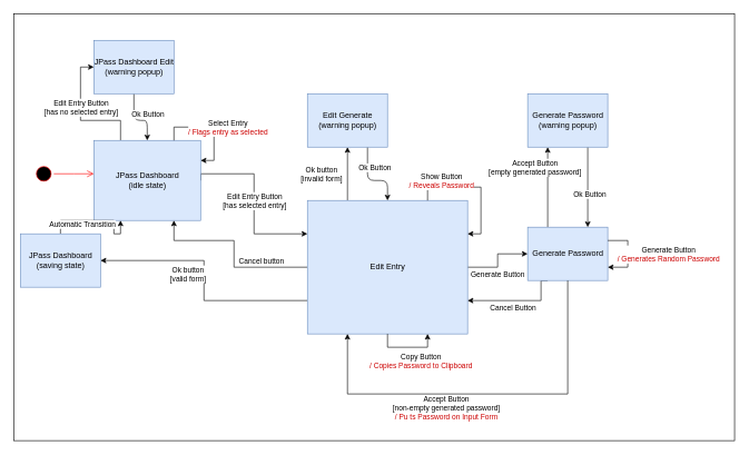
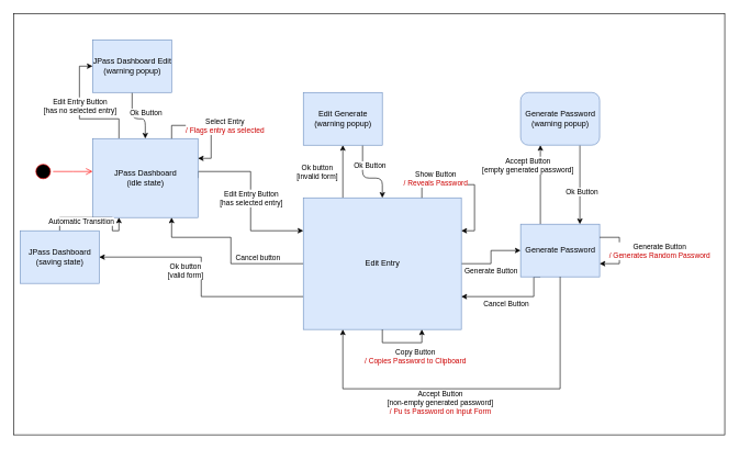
  <mxCell id="0" />
  <mxCell id="1" parent="0" />
  <mxCell id="2" value="" style="rounded=0;whiteSpace=wrap;html=1;" parent="1" vertex="1"><mxGeometry x="20" y="20" width="1080" height="640" as="geometry" /></mxCell>
  <mxCell id="3" style="edgeStyle=orthogonalEdgeStyle;rounded=0;orthogonalLoop=1;jettySize=auto;html=1;exitX=1;exitY=0.5;exitDx=0;exitDy=0;entryX=0;entryY=0.25;entryDx=0;entryDy=0;" parent="1" source="7" target="15" edge="1"><mxGeometry relative="1" as="geometry"><Array as="points"><mxPoint x="300" y="260" /><mxPoint x="380" y="260" /><mxPoint x="380" y="350" /></Array></mxGeometry></mxCell>
  <mxCell id="4" value="Edit Entry Button&lt;br&gt;[has selected entry]" style="edgeLabel;html=1;align=center;verticalAlign=middle;resizable=0;points=[];" parent="3" vertex="1" connectable="0"><mxGeometry x="-0.23" y="-3" relative="1" as="geometry"><mxPoint x="3" y="30" as="offset" /></mxGeometry></mxCell>
  <mxCell id="5" style="edgeStyle=orthogonalEdgeStyle;rounded=0;orthogonalLoop=1;jettySize=auto;html=1;exitX=0.25;exitY=0;exitDx=0;exitDy=0;entryX=0;entryY=0.5;entryDx=0;entryDy=0;fontColor=#CC0000;" parent="1" source="7" target="44" edge="1"><mxGeometry relative="1" as="geometry"><Array as="points"><mxPoint x="180" y="180" /><mxPoint x="120" y="180" /><mxPoint x="120" y="100" /></Array></mxGeometry></mxCell>
  <mxCell id="6" value="&lt;span style=&quot;color: rgb(0, 0, 0);&quot;&gt;Edit Entry Button&lt;/span&gt;&lt;br style=&quot;color: rgb(0, 0, 0);&quot;&gt;&lt;span style=&quot;color: rgb(0, 0, 0);&quot;&gt;[has no selected entry]&lt;/span&gt;" style="edgeLabel;html=1;align=center;verticalAlign=middle;resizable=0;points=[];fontColor=#CC0000;" parent="5" vertex="1" connectable="0"><mxGeometry x="0.168" y="1" relative="1" as="geometry"><mxPoint x="1" y="1" as="offset" /></mxGeometry></mxCell>
  <mxCell id="7" value="JPass Dashboard&lt;br&gt;(idle state)" style="html=1;fillColor=#dae8fc;strokeColor=#6c8ebf;" parent="1" vertex="1"><mxGeometry x="140" y="210" width="160" height="120" as="geometry" /></mxCell>
  <mxCell id="8" style="edgeStyle=orthogonalEdgeStyle;rounded=0;orthogonalLoop=1;jettySize=auto;html=1;exitX=0;exitY=0.75;exitDx=0;exitDy=0;entryX=1;entryY=0.5;entryDx=0;entryDy=0;" parent="1" source="15" target="24" edge="1"><mxGeometry relative="1" as="geometry" /></mxCell>
  <mxCell id="9" value="Ok button&lt;br&gt;[valid form]" style="edgeLabel;html=1;align=center;verticalAlign=middle;resizable=0;points=[];" parent="8" vertex="1" connectable="0"><mxGeometry x="0.477" y="2" relative="1" as="geometry"><mxPoint x="33" y="18" as="offset" /></mxGeometry></mxCell>
  <mxCell id="10" style="edgeStyle=orthogonalEdgeStyle;rounded=0;orthogonalLoop=1;jettySize=auto;html=1;exitX=0.25;exitY=0;exitDx=0;exitDy=0;entryX=0.5;entryY=1;entryDx=0;entryDy=0;" parent="1" source="15" target="30" edge="1"><mxGeometry relative="1" as="geometry" /></mxCell>
  <mxCell id="11" style="edgeStyle=orthogonalEdgeStyle;rounded=0;orthogonalLoop=1;jettySize=auto;html=1;entryX=0;entryY=0.5;entryDx=0;entryDy=0;" parent="1" source="15" target="20" edge="1"><mxGeometry relative="1" as="geometry"><mxPoint x="790" y="340" as="targetPoint" /></mxGeometry></mxCell>
  <mxCell id="12" value="Generate Button" style="edgeLabel;html=1;align=center;verticalAlign=middle;resizable=0;points=[];" parent="11" vertex="1" connectable="0"><mxGeometry x="-0.223" y="-1" relative="1" as="geometry"><mxPoint x="1" y="9" as="offset" /></mxGeometry></mxCell>
  <mxCell id="13" style="edgeStyle=orthogonalEdgeStyle;rounded=0;orthogonalLoop=1;jettySize=auto;html=1;exitX=0;exitY=0.5;exitDx=0;exitDy=0;entryX=0.75;entryY=1;entryDx=0;entryDy=0;" parent="1" source="15" target="7" edge="1"><mxGeometry relative="1" as="geometry"><Array as="points"><mxPoint x="350" y="400" /><mxPoint x="350" y="360" /><mxPoint x="260" y="360" /></Array></mxGeometry></mxCell>
  <mxCell id="14" value="Cancel button" style="edgeLabel;html=1;align=center;verticalAlign=middle;resizable=0;points=[];" parent="13" vertex="1" connectable="0"><mxGeometry x="-0.017" relative="1" as="geometry"><mxPoint x="40" y="13" as="offset" /></mxGeometry></mxCell>
  <mxCell id="15" value="Edit Entry" style="html=1;fillColor=#dae8fc;strokeColor=#6c8ebf;" parent="1" vertex="1"><mxGeometry x="460" y="300" width="240" height="200" as="geometry" /></mxCell>
  <mxCell id="16" style="edgeStyle=orthogonalEdgeStyle;rounded=0;orthogonalLoop=1;jettySize=auto;html=1;exitX=0.25;exitY=0;exitDx=0;exitDy=0;entryX=0.25;entryY=1;entryDx=0;entryDy=0;" parent="1" source="20" target="27" edge="1"><mxGeometry relative="1" as="geometry" /></mxCell>
  <mxCell id="17" value="Accept Button&lt;br&gt;[empty generated password]" style="edgeLabel;html=1;align=center;verticalAlign=middle;resizable=0;points=[];" parent="16" vertex="1" connectable="0"><mxGeometry x="0.229" relative="1" as="geometry"><mxPoint x="-20" y="-16" as="offset" /></mxGeometry></mxCell>
  <mxCell id="18" style="edgeStyle=orthogonalEdgeStyle;rounded=0;orthogonalLoop=1;jettySize=auto;html=1;exitX=0.25;exitY=1;exitDx=0;exitDy=0;entryX=1;entryY=0.75;entryDx=0;entryDy=0;" parent="1" source="20" target="15" edge="1"><mxGeometry relative="1" as="geometry"><Array as="points"><mxPoint x="810" y="450" /></Array></mxGeometry></mxCell>
  <mxCell id="19" value="Cancel Button" style="edgeLabel;html=1;align=center;verticalAlign=middle;resizable=0;points=[];" parent="18" vertex="1" connectable="0"><mxGeometry x="0.258" y="3" relative="1" as="geometry"><mxPoint x="11" y="7" as="offset" /></mxGeometry></mxCell>
  <mxCell id="20" value="Generate Password" style="html=1;fillColor=#dae8fc;strokeColor=#6c8ebf;" parent="1" vertex="1"><mxGeometry x="790" y="340" width="120" height="80" as="geometry" /></mxCell>
  <mxCell id="21" style="edgeStyle=orthogonalEdgeStyle;rounded=0;orthogonalLoop=1;jettySize=auto;html=1;exitX=0.5;exitY=0;exitDx=0;exitDy=0;entryX=0.25;entryY=1;entryDx=0;entryDy=0;" parent="1" source="24" target="7" edge="1"><mxGeometry relative="1" as="geometry" /></mxCell>
  <mxCell id="22" value="&lt;span style=&quot;color: rgba(0, 0, 0, 0); font-family: monospace; font-size: 0px; text-align: start; background-color: rgb(248, 249, 250);&quot;&gt;%3CmxGraphModel%3E%3Croot%3E%3CmxCell%20id%3D%220%22%2F%3E%3CmxCell%20id%3D%221%22%20parent%3D%220%22%2F%3E%3CmxCell%20id%3D%222%22%20value%3D%22Automatic%20transition%22%20style%3D%22edgeLabel%3Bhtml%3D1%3Balign%3Dcenter%3BverticalAlign%3Dmiddle%3Bresizable%3D0%3Bpoints%3D%5B%5D%3B%22%20vertex%3D%221%22%20connectable%3D%220%22%20parent%3D%221%22%3E%3CmxGeometry%20x%3D%22550.241%22%20y%3D%22630.0%22%20as%3D%22geometry%22%2F%3E%3C%2FmxCell%3E%3C%2Froot%3E%3C%2FmxGraphModel%3Auto&lt;/span&gt;" style="edgeLabel;html=1;align=center;verticalAlign=middle;resizable=0;points=[];" parent="21" vertex="1" connectable="0"><mxGeometry x="-0.167" y="-2" relative="1" as="geometry"><mxPoint as="offset" /></mxGeometry></mxCell>
  <mxCell id="23" value="Automatic Transition" style="edgeLabel;html=1;align=center;verticalAlign=middle;resizable=0;points=[];" parent="21" vertex="1" connectable="0"><mxGeometry x="-0.219" relative="1" as="geometry"><mxPoint x="-7" y="5" as="offset" /></mxGeometry></mxCell>
  <mxCell id="24" value="JPass Dashboard&lt;br&gt;(saving state)" style="html=1;fillColor=#dae8fc;strokeColor=#6c8ebf;" parent="1" vertex="1"><mxGeometry x="30" y="350" width="120" height="80" as="geometry" /></mxCell>
  <mxCell id="25" style="edgeStyle=none;html=1;exitX=0.75;exitY=1;exitDx=0;exitDy=0;entryX=0.75;entryY=0;entryDx=0;entryDy=0;" parent="1" source="27" target="20" edge="1"><mxGeometry relative="1" as="geometry" /></mxCell>
  <mxCell id="26" value="Ok Button" style="edgeLabel;html=1;align=center;verticalAlign=middle;resizable=0;points=[];" parent="25" vertex="1" connectable="0"><mxGeometry x="-0.108" y="2" relative="1" as="geometry"><mxPoint y="16" as="offset" /></mxGeometry></mxCell>
- <mxCell id="27" value="Generate Password&lt;br&gt;(warning popup)" style="html=1;fillColor=#dae8fc;strokeColor=#6c8ebf;" parent="1" vertex="1"><mxGeometry x="790" y="140" width="120" height="80" as="geometry" /></mxCell>
+ <mxCell id="27" value="Generate Password&lt;br&gt;(warning popup)" style="html=1;fillColor=#dae8fc;strokeColor=#6c8ebf;rounded=1;" parent="1" vertex="1"><mxGeometry x="790" y="140" width="120" height="80" as="geometry" /></mxCell>
  <mxCell id="28" style="edgeStyle=none;html=1;exitX=0.75;exitY=1;exitDx=0;exitDy=0;entryX=0.5;entryY=0;entryDx=0;entryDy=0;" parent="1" source="30" target="15" edge="1"><mxGeometry relative="1" as="geometry"><Array as="points"><mxPoint x="550" y="270" /><mxPoint x="580" y="270" /></Array></mxGeometry></mxCell>
  <mxCell id="29" value="Ok Button" style="edgeLabel;html=1;align=center;verticalAlign=middle;resizable=0;points=[];" parent="28" vertex="1" connectable="0"><mxGeometry x="-0.297" relative="1" as="geometry"><mxPoint x="10" y="-9" as="offset" /></mxGeometry></mxCell>
  <mxCell id="30" value="Edit Generate&lt;br&gt;(warning popup)" style="html=1;fillColor=#dae8fc;strokeColor=#6c8ebf;" parent="1" vertex="1"><mxGeometry x="460" y="140" width="120" height="80" as="geometry" /></mxCell>
  <mxCell id="31" style="edgeStyle=orthogonalEdgeStyle;rounded=0;orthogonalLoop=1;jettySize=auto;html=1;exitX=0.5;exitY=1;exitDx=0;exitDy=0;entryX=0.25;entryY=1;entryDx=0;entryDy=0;" parent="1" source="20" target="15" edge="1"><mxGeometry relative="1" as="geometry"><mxPoint x="799" y="580" as="sourcePoint" /><mxPoint x="500" y="500" as="targetPoint" /><Array as="points"><mxPoint x="850" y="590" /><mxPoint x="520" y="590" /></Array></mxGeometry></mxCell>
  <mxCell id="32" value="Accept Button&lt;br&gt;[non-empty generated password]&lt;br&gt;&lt;font color=&quot;#cc0000&quot;&gt;/ Pu ts Password on Input Form&lt;/font&gt;" style="edgeLabel;html=1;align=center;verticalAlign=middle;resizable=0;points=[];" parent="31" vertex="1" connectable="0"><mxGeometry x="-0.161" relative="1" as="geometry"><mxPoint x="-105" y="20" as="offset" /></mxGeometry></mxCell>
  <mxCell id="33" value="Ok button&lt;br&gt;[invalid form]" style="edgeLabel;html=1;align=center;verticalAlign=middle;resizable=0;points=[];" parent="1" vertex="1" connectable="0"><mxGeometry x="480.002" y="260" as="geometry" /></mxCell>
  <mxCell id="34" style="edgeStyle=orthogonalEdgeStyle;rounded=0;orthogonalLoop=1;jettySize=auto;html=1;exitX=1;exitY=0.25;exitDx=0;exitDy=0;entryX=1;entryY=0.75;entryDx=0;entryDy=0;" parent="1" source="20" target="20" edge="1"><mxGeometry relative="1" as="geometry"><Array as="points"><mxPoint x="940" y="360" /><mxPoint x="940" y="400" /></Array></mxGeometry></mxCell>
  <mxCell id="35" value="Generate Button&lt;br&gt;&lt;font color=&quot;#cc0000&quot;&gt;/ Generates Random Password&lt;/font&gt;" style="edgeLabel;html=1;align=center;verticalAlign=middle;resizable=0;points=[];" parent="34" vertex="1" connectable="0"><mxGeometry x="-0.187" y="-1" relative="1" as="geometry"><mxPoint x="61" y="9" as="offset" /></mxGeometry></mxCell>
  <mxCell id="36" style="edgeStyle=orthogonalEdgeStyle;rounded=0;orthogonalLoop=1;jettySize=auto;html=1;exitX=0.5;exitY=1;exitDx=0;exitDy=0;entryX=0.75;entryY=1;entryDx=0;entryDy=0;" parent="1" source="15" target="15" edge="1"><mxGeometry relative="1" as="geometry" /></mxCell>
  <mxCell id="37" value="Copy Button&lt;br&gt;&lt;font color=&quot;#cc0000&quot;&gt;/ Copies Password to Clipboard&lt;/font&gt;" style="edgeLabel;html=1;align=center;verticalAlign=middle;resizable=0;points=[];" parent="36" vertex="1" connectable="0"><mxGeometry x="-0.192" y="-1" relative="1" as="geometry"><mxPoint x="29" y="19" as="offset" /></mxGeometry></mxCell>
  <mxCell id="38" style="edgeStyle=orthogonalEdgeStyle;rounded=0;orthogonalLoop=1;jettySize=auto;html=1;exitX=0.75;exitY=0;exitDx=0;exitDy=0;entryX=1;entryY=0.25;entryDx=0;entryDy=0;" parent="1" source="15" target="15" edge="1"><mxGeometry relative="1" as="geometry"><Array as="points"><mxPoint x="640" y="280" /><mxPoint x="720" y="280" /><mxPoint x="720" y="350" /></Array></mxGeometry></mxCell>
  <mxCell id="39" value="Show Button&lt;br&gt;&lt;font color=&quot;#cc0000&quot;&gt;/ Reveals Password&lt;/font&gt;" style="edgeLabel;html=1;align=center;verticalAlign=middle;resizable=0;points=[];" parent="38" vertex="1" connectable="0"><mxGeometry x="0.001" y="1" relative="1" as="geometry"><mxPoint x="-55" y="-9" as="offset" /></mxGeometry></mxCell>
  <mxCell id="40" value="" style="ellipse;html=1;shape=startState;fillColor=#000000;strokeColor=#ff0000;fontColor=#CC0000;" parent="1" vertex="1"><mxGeometry x="50" y="245" width="30" height="30" as="geometry" /></mxCell>
  <mxCell id="41" value="" style="edgeStyle=orthogonalEdgeStyle;html=1;verticalAlign=bottom;endArrow=open;endSize=8;strokeColor=#ff0000;rounded=0;fontColor=#CC0000;exitX=1;exitY=0.5;exitDx=0;exitDy=0;" parent="1" source="40" edge="1"><mxGeometry relative="1" as="geometry"><mxPoint x="140" y="260" as="targetPoint" /><mxPoint x="200" y="160" as="sourcePoint" /></mxGeometry></mxCell>
  <mxCell id="42" style="edgeStyle=none;html=1;exitX=0.5;exitY=1;exitDx=0;exitDy=0;entryX=0.5;entryY=0;entryDx=0;entryDy=0;" parent="1" source="44" target="7" edge="1"><mxGeometry relative="1" as="geometry"><Array as="points"><mxPoint x="200" y="180" /><mxPoint x="220" y="180" /></Array></mxGeometry></mxCell>
  <mxCell id="43" value="Ok Button" style="edgeLabel;html=1;align=center;verticalAlign=middle;resizable=0;points=[];" parent="42" vertex="1" connectable="0"><mxGeometry x="-0.215" y="3" relative="1" as="geometry"><mxPoint x="17" y="-5" as="offset" /></mxGeometry></mxCell>
  <mxCell id="44" value="JPass Dashboard Edit&lt;br&gt;(warning popup)" style="html=1;fillColor=#dae8fc;strokeColor=#6c8ebf;" parent="1" vertex="1"><mxGeometry x="140" y="60" width="120" height="80" as="geometry" /></mxCell>
  <mxCell id="45" style="edgeStyle=orthogonalEdgeStyle;rounded=0;orthogonalLoop=1;jettySize=auto;html=1;exitX=0.75;exitY=0;exitDx=0;exitDy=0;entryX=1;entryY=0.25;entryDx=0;entryDy=0;fontColor=#CC0000;" parent="1" source="7" target="7" edge="1"><mxGeometry relative="1" as="geometry"><Array as="points"><mxPoint x="260" y="190" /><mxPoint x="320" y="190" /><mxPoint x="320" y="240" /></Array></mxGeometry></mxCell>
  <mxCell id="46" value="&lt;font color=&quot;#000000&quot;&gt;Select Entry&lt;/font&gt;&lt;br&gt;&lt;font color=&quot;#cc0000&quot;&gt;/ Flags entry as selected&lt;/font&gt;" style="edgeLabel;html=1;align=center;verticalAlign=middle;resizable=0;points=[];fontColor=#330000;" parent="45" vertex="1" connectable="0"><mxGeometry x="0.115" y="-1" relative="1" as="geometry"><mxPoint x="21" y="-4" as="offset" /></mxGeometry></mxCell>
